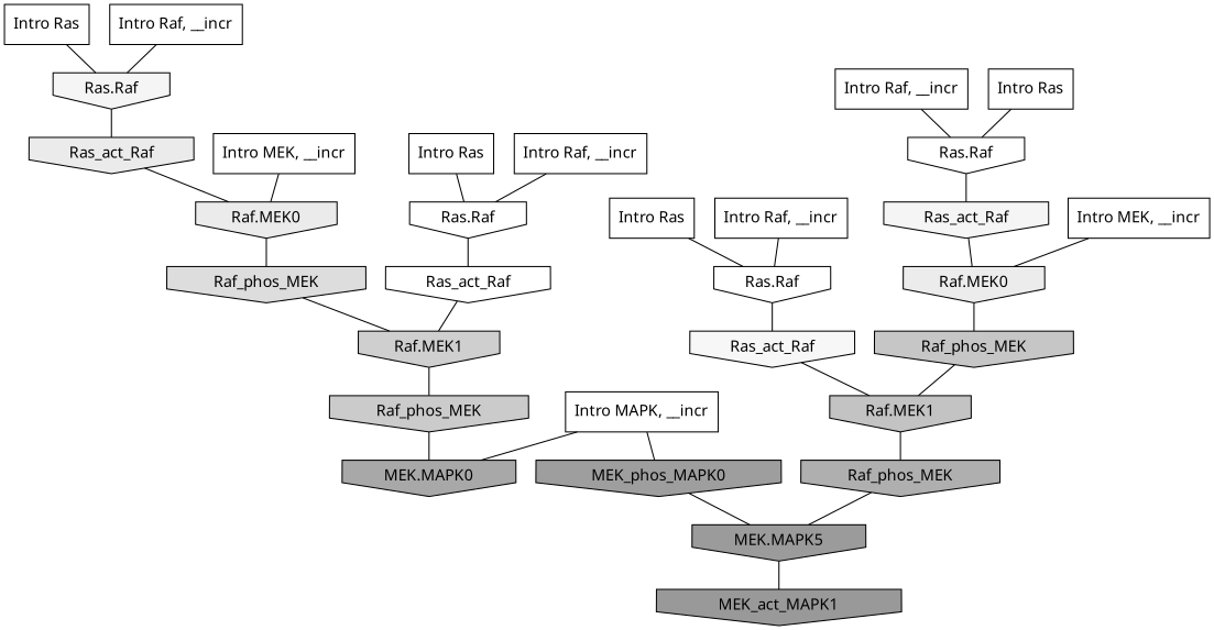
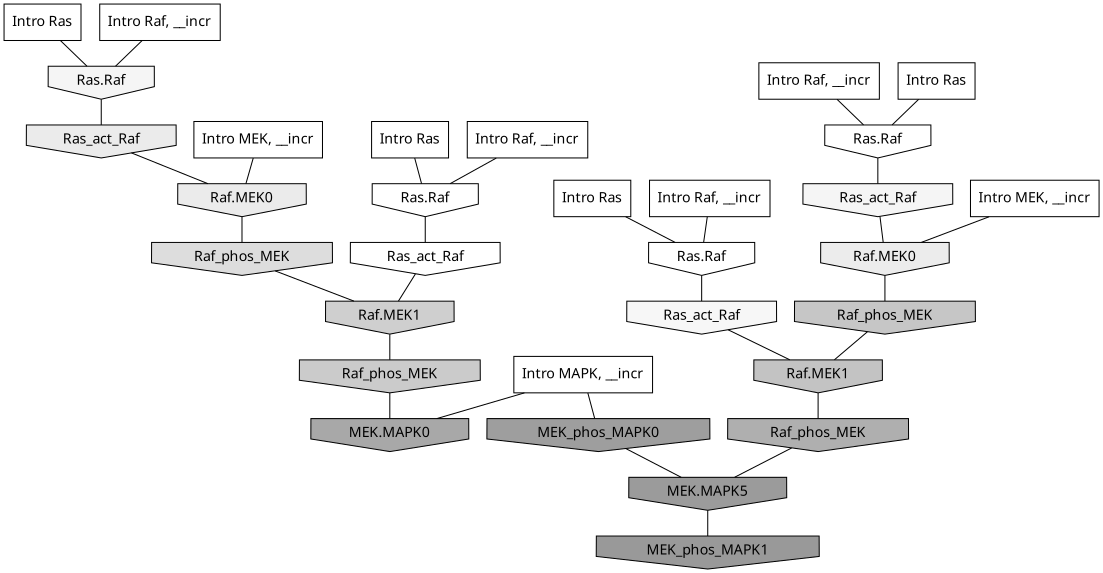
  digraph {
    rankdir=TB
    ranksep=0.30
    node [fillcolor="0.000 0.000 1.000" fontname="CMU Serif" shape=invhouse style=filled]
    edge [color="0.000 0.000 0.000" dir=none fontname="CMU Serif"]
    n1 [label="Intro Ras" shape=rectangle]
    n2 [fillcolor="0.000 0.000 0.998" label="Ras.Raf"]
    n3 [fillcolor="0.000 0.000 0.960" label=Ras_act_Raf]
    n4 [label="Intro Ras" shape=rectangle]
    n5 [label="Ras.Raf"]
    n6 [fillcolor="0.000 0.000 0.965" label=Ras_act_Raf]
    n7 [label="Intro Ras" shape=rectangle]
    n8 [label="Ras.Raf"]
    n9 [label=Ras_act_Raf]
    n10 [label="Intro Ras" shape=rectangle]
    n11 [fillcolor="0.000 0.000 0.958" label="Ras.Raf"]
    n12 [fillcolor="0.000 0.000 0.920" label=Ras_act_Raf]
    n13 [label="Intro Raf, __incr" shape=rectangle]
    n14 [label="Intro Raf, __incr" shape=rectangle]
    n15 [label="Intro Raf, __incr" shape=rectangle]
    n16 [label="Intro Raf, __incr" shape=rectangle]
    n17 [label="Intro MEK, __incr" shape=rectangle]
    n18 [fillcolor="0.000 0.000 0.925" label="Raf.MEK0"]
    n19 [fillcolor="0.000 0.000 0.775" label=Raf_phos_MEK]
    n20 [label="Intro MEK, __incr" shape=rectangle]
    n21 [fillcolor="0.000 0.000 0.920" label="Raf.MEK0"]
    n22 [fillcolor="0.000 0.000 0.865" label=Raf_phos_MEK]
    n23 [label="Intro MAPK, __incr" shape=rectangle]
    n24 [fillcolor="0.000 0.000 0.660" label="MEK.MAPK0"]
    n25 [fillcolor="0.000 0.000 0.621" label=MEK_phos_MAPK0]
    n26 [fillcolor="0.000 0.000 0.812" label="Raf.MEK1"]
    n27 [fillcolor="0.000 0.000 0.764" label="Raf.MEK1"]
    n28 [fillcolor="0.000 0.000 0.795" label=Raf_phos_MEK]
    n29 [fillcolor="0.000 0.000 0.684" label=Raf_phos_MEK]
    n30 [fillcolor="0.000 0.000 0.607" label="MEK.MAPK5"]
-   n31 [fillcolor="0.000 0.000 0.600" label=MEK_act_MAPK1]
+   n31 [fillcolor="0.000 0.000 0.600" label=MEK_phos_MAPK1]
    n1 -> n2
    n2 -> n3
    n3 -> n18
    n4 -> n5
    n5 -> n6
    n6 -> n27
    n7 -> n8
    n8 -> n9
    n9 -> n26
    n10 -> n11
    n11 -> n12
    n12 -> n21
    n13 -> n2
    n14 -> n5
    n15 -> n11
    n16 -> n8
    n17 -> n18
    n18 -> n19
    n19 -> n27
    n20 -> n21
    n21 -> n22
    n22 -> n26
    n23 -> n24
    n23 -> n25
    n25 -> n30
    n26 -> n28
    n27 -> n29
    n28 -> n24
    n29 -> n30
    n30 -> n31
  }
